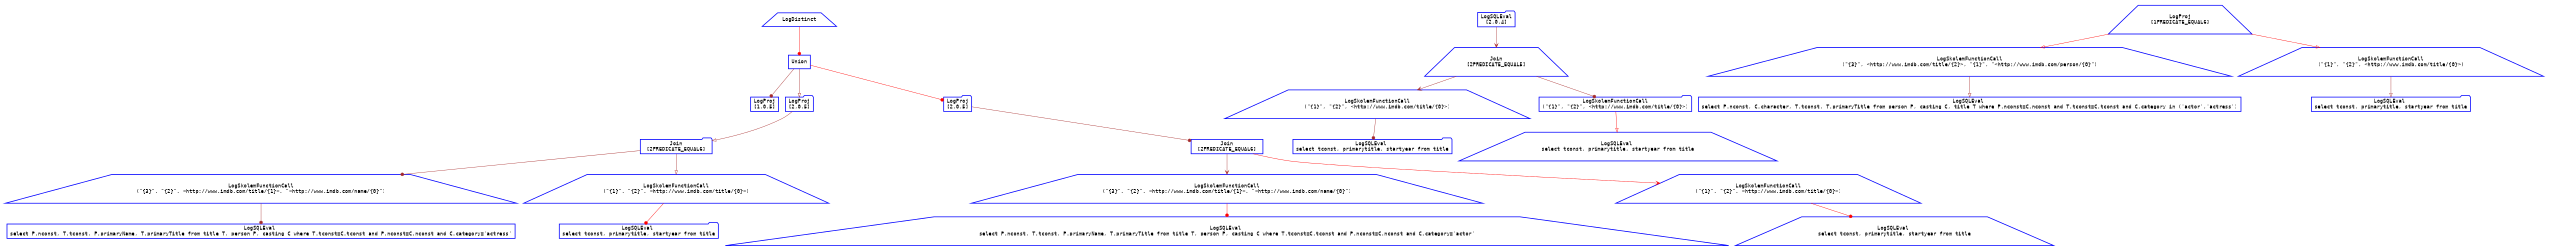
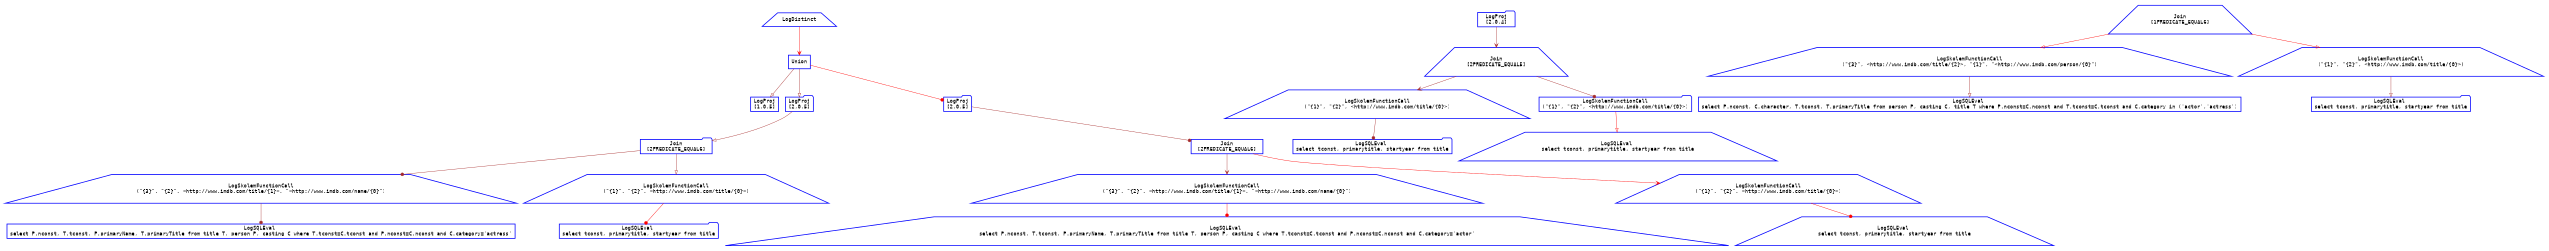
  digraph {
    fontname="DejaVu Sans Mono"
    node [color=blue fontcolor=black fontname="DejaVu Sans Mono" shape=trapezium style=bold]
    edge [arrowhead=dot color=brown fontname="DejaVu Sans Mono"]
    n1 [label=LogDistinct]
    n2 [label=Union shape=box]
    n3 [label="LogProj\n[1,0,5]" shape=box]
    n4 [label="LogProj\n[2,0,5]" shape=folder]
    n5 [label="LogProj\n[2,0,5]" shape=folder]
    n6 [label="Join\n [2PREDICATE_EQUAL6] " shape=folder]
-   n7 [label="LogSQLEval\n[2,0,4]" shape=folder]
+   n7 [label="LogProj\n[2,0,4]" shape=folder]
    n8 [label="Join\n [2PREDICATE_EQUAL5] "]
    n9 [label="Join\n [2PREDICATE_EQUAL6] " shape=box]
-   n10 [label="LogProj\n [1PREDICATE_EQUAL6] "]
+   n10 [label="Join\n [1PREDICATE_EQUAL6] "]
    n11 [label="LogSkolemFunctionCall\n(\"{3}\", <http://www.imdb.com/title/{2}>, \"{1}\", \"<http://www.imdb.com/person/{0}\")"]
    n12 [label="LogSkolemFunctionCall\n(\"{1}\", \"{2}\", <http://www.imdb.com/title/{0}>)"]
    n13 [label="LogSQLEval \nselect P.nconst, C.character, T.tconst, T.primaryTitle from person P, casting C, title T where P.nconst=C.nconst and T.tconst=C.tconst and C.category in ('actor','actress')" shape=box]
    n14 [label="LogSQLEval \nselect tconst, primarytitle, startyear from title" shape=folder]
    n15 [label="LogSkolemFunctionCall\n(\"{3}\", \"{2}\", <http://www.imdb.com/title/{1}>, \"<http://www.imdb.com/name/{0}\")"]
    n16 [label="LogSkolemFunctionCall\n(\"{1}\", \"{2}\", <http://www.imdb.com/title/{0}>)"]
    n17 [label="LogSQLEval \nselect P.nconst, T.tconst, P.primaryName, T.primaryTitle from title T, person P, casting C where T.tconst=C.tconst and P.nconst=C.nconst and C.category='actress'" shape=box]
    n18 [label="LogSQLEval \nselect tconst, primarytitle, startyear from title" shape=folder]
    n19 [label="LogSkolemFunctionCall\n(\"{1}\", \"{2}\", <http://www.imdb.com/title/{0}>)"]
    n20 [label="LogSkolemFunctionCall\n(\"{1}\", \"{2}\", <http://www.imdb.com/title/{0}>)" shape=folder]
    n21 [label="LogSQLEval \nselect tconst, primarytitle, startyear from title" shape=folder]
    n22 [label="LogSQLEval \nselect tconst, primarytitle, startyear from title"]
    n23 [label="LogSkolemFunctionCall\n(\"{3}\", \"{2}\", <http://www.imdb.com/title/{1}>, \"<http://www.imdb.com/name/{0}\")"]
    n24 [label="LogSkolemFunctionCall\n(\"{1}\", \"{2}\", <http://www.imdb.com/title/{0}>)"]
    n25 [label="LogSQLEval \nselect P.nconst, T.tconst, P.primaryName, T.primaryTitle from title T, person P, casting C where T.tconst=C.tconst and P.nconst=C.nconst and C.category='actor'"]
    n26 [label="LogSQLEval \nselect tconst, primarytitle, startyear from title"]
-   n1 -> n2 [color=red]
-   n2 -> n3
+   n1 -> n2 [arrowhead=vee color=red]
+   n2 -> n3 [arrowhead=onormal]
    n2 -> n4 [arrowhead=onormal]
    n2 -> n5 [color=red]
    n4 -> n6 [arrowhead=onormal]
    n5 -> n9
    n6 -> n15
    n6 -> n16 [arrowhead=onormal]
    n7 -> n8 [arrowhead=vee]
    n8 -> n19 [arrowhead=vee]
    n8 -> n20
    n9 -> n23 [arrowhead=vee]
    n9 -> n24 [arrowhead=vee color=red]
    n10 -> n11 [arrowhead=onormal color=red]
    n10 -> n12 [arrowhead=onormal color=red]
    n11 -> n13 [arrowhead=onormal]
    n12 -> n14 [arrowhead=onormal]
    n15 -> n17
    n16 -> n18 [color=red]
    n19 -> n21
    n20 -> n22 [arrowhead=onormal color=red]
    n23 -> n25 [color=red]
    n24 -> n26 [color=red]
  }
